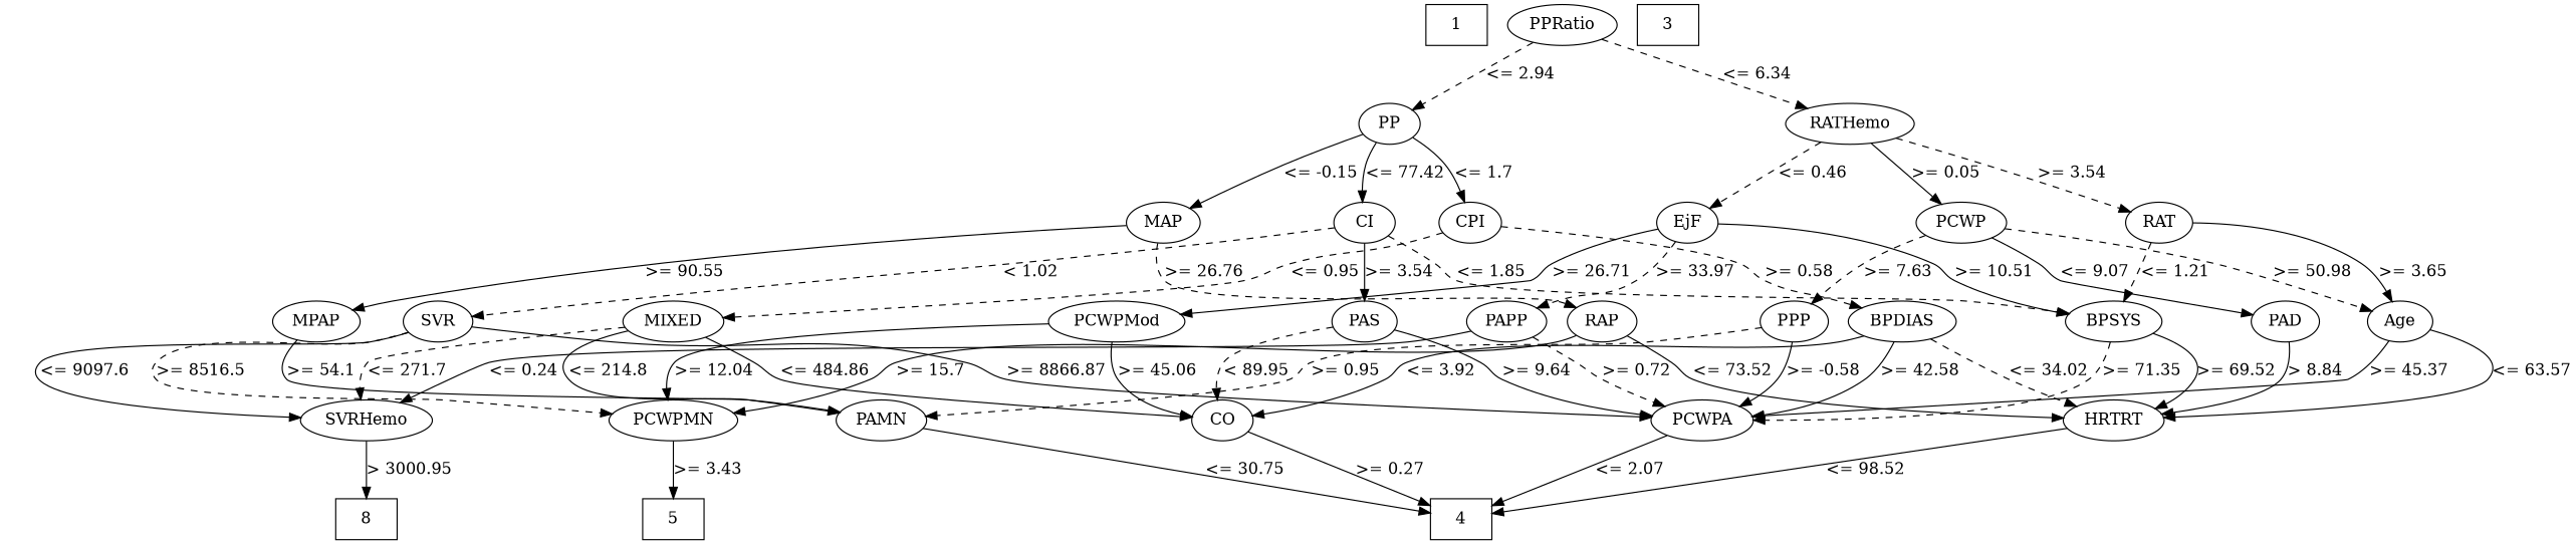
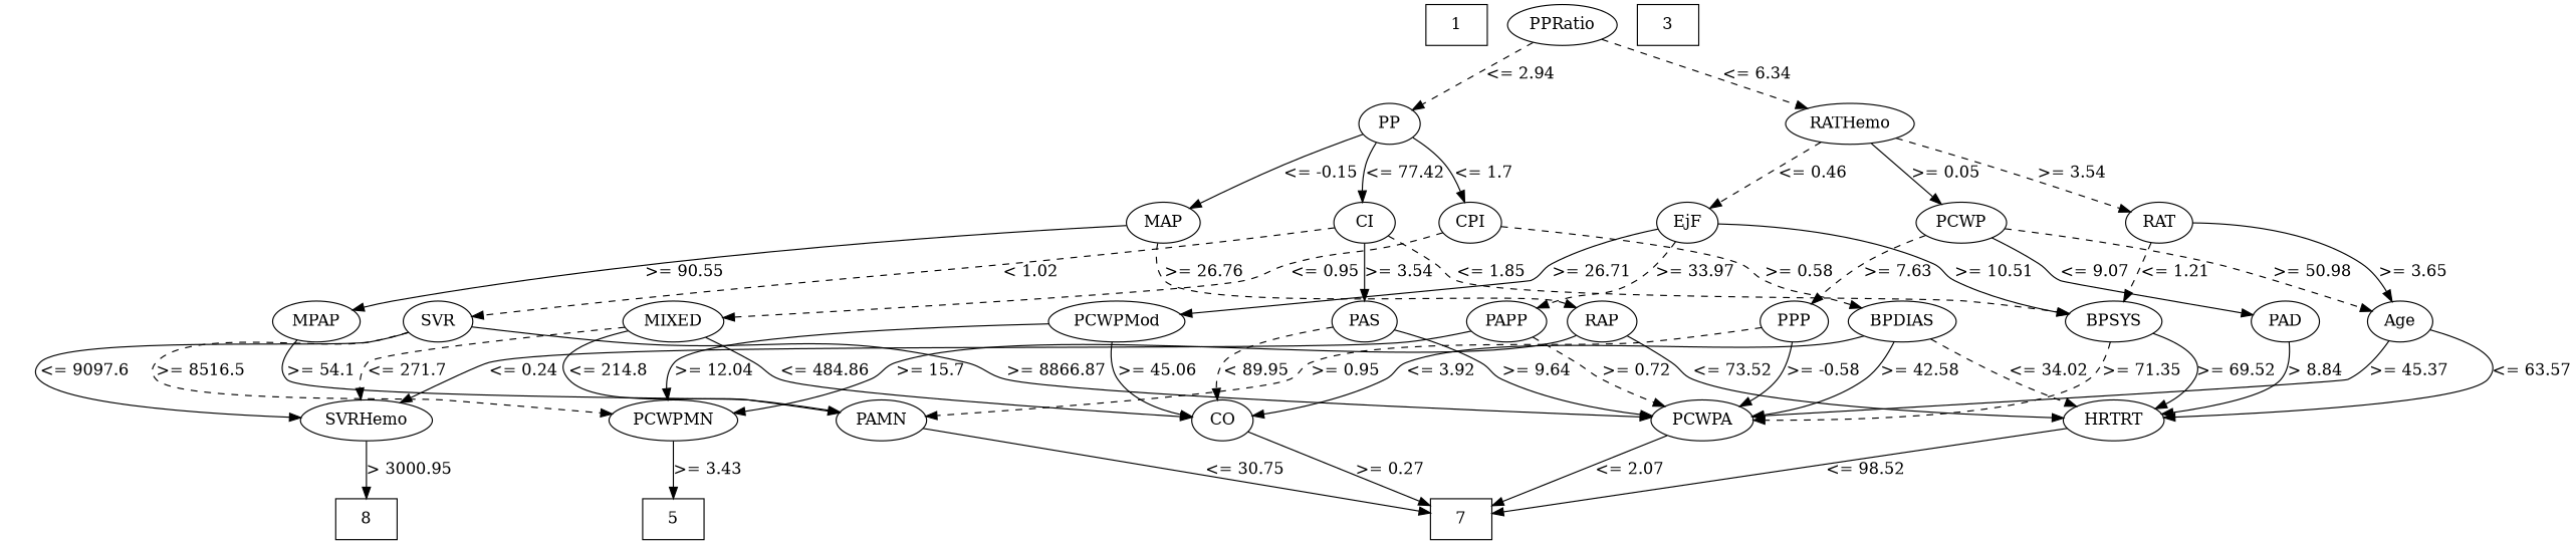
  strict digraph {
    edge [op=">=" param=0.95 style=solid]
    1 [height=0.5 shape=box width=0.75]
    n2 [height=0.5 label=8 shape=box width=0.75]
    3 [height=0.5 shape=box width=0.75]
-   4 [height=0.5 shape=box width=0.75]
+   4 [height=0.5 shape=box width=0.75 label=7]
    5 [height=0.5 shape=box width=0.75]
    RAP [height=0.5 width=0.77778]
    PCWPMN [height=0.5 width=1.3902]
    HRTRT [height=0.5 width=1.1013]
    PAS [height=0.5 width=0.75]
    PCWPA [height=0.5 width=1.1555]
    CO [height=0.5 width=0.75]
    PAD [height=0.5 width=0.79437]
    SVRHemo [height=0.5 width=1.3902]
    PAMN [height=0.5 width=1.0139]
    PCWP [height=0.5 width=0.97491]
    PPP [height=0.5 width=0.75]
    Age [height=0.5 width=0.75]
    PCWPMod [height=0.5 width=1.4444]
    CI [height=0.5 width=0.75]
    BPSYS [height=0.5 width=1.0471]
    SVR [height=0.5 width=0.77778]
    MIXED [height=0.5 width=1.125]
    BPDIAS [height=0.5 width=1.1735]
    RATHemo [height=0.5 width=1.375]
    RAT [height=0.5 width=0.76389]
    EjF [height=0.5 width=0.75]
    PAPP [height=0.5 width=0.88889]
    MAP [height=0.5 width=0.84854]
    MPAP [height=0.5 width=0.97491]
    CPI [height=0.5 width=0.75]
    PP [height=0.5 width=0.75]
    PPRatio [height=0.5 width=1.1013]
    RAP -> PCWPMN [label=">= 15.7" param=15.7]
    RAP -> HRTRT [label="<= 73.52" op="<=" param=73.52]
    PCWPMN -> 5 [label=">= 3.43" param=3.43]
    HRTRT -> 4 [label="<= 98.52" op="<=" param=98.52]
    PAS -> PCWPA [label=">= 9.64" param=9.64]
    PAS -> CO [label="< 89.95" op="<" param=89.95 style=dashed]
    PCWPA -> 4 [label="<= 2.07" op="<=" param=2.07]
    CO -> 4 [label=">= 0.27" param=0.27]
    PAD -> HRTRT [label="> 8.84" op=">" param=8.84]
    SVRHemo -> n2 [label="> 3000.95" op=">" param=3000.95]
    PAMN -> 4 [label="<= 30.75" op="<=" param=30.75]
    PCWP -> PAD [label="<= 9.07" op="<=" param=9.07]
    PCWP -> PPP [label=">= 7.63" param=7.63 style=dashed]
    PCWP -> Age [label=">= 50.98" param=50.98 style=dashed]
    PPP -> PCWPA [label=">= -0.58" param=-0.58]
    PPP -> PAMN [label=">= 0.95" style=dashed]
    Age -> HRTRT [label="<= 63.57" op="<=" param=63.57]
    Age -> PCWPA [label=">= 45.37" param=45.37]
    PCWPMod -> PCWPMN [label=">= 12.04" param=12.04]
    PCWPMod -> CO [label=">= 45.06" param=45.06]
    CI -> PAS [label=">= 3.54" param=3.54]
    CI -> BPSYS [label="<= 1.85" op="<=" param=1.85 style=dashed]
    CI -> SVR [label="< 1.02" op="<" param=1.02 style=dashed]
    BPSYS -> HRTRT [label=">= 69.52" param=69.52]
    BPSYS -> PCWPA [label=">= 71.35" param=71.35 style=dashed]
    SVR -> PCWPMN [label=">= 8516.5" param=8516.5 style=dashed]
    SVR -> PCWPA [label=">= 8866.87" param=8866.87]
    SVR -> SVRHemo [label="<= 9097.6" op="<=" param=9097.6]
    MIXED -> CO [label="<= 484.86" op="<=" param=484.86]
    MIXED -> SVRHemo [label="<= 271.7" op="<=" param=271.7 style=dashed]
    MIXED -> PAMN [label="<= 214.8" op="<=" param=214.8]
    BPDIAS -> HRTRT [label="<= 34.02" op="<=" param=34.02 style=dashed]
    BPDIAS -> PCWPA [label=">= 42.58" param=42.58]
    BPDIAS -> CO [label="<= 3.92" op="<=" param=3.92]
    RATHemo -> PCWP [label=">= 0.05" param=0.05]
    RATHemo -> RAT [label=">= 3.54" param=3.54 style=dashed]
    RATHemo -> EjF [label="<= 0.46" op="<=" param=0.46 style=dashed]
    RAT -> Age [label=">= 3.65" param=3.65]
    RAT -> BPSYS [label="<= 1.21" op="<=" param=1.21 style=dashed]
    EjF -> PCWPMod [label=">= 26.71" param=26.71]
    EjF -> BPSYS [label=">= 10.51" param=10.51]
    EjF -> PAPP [label=">= 33.97" param=33.97 style=dashed]
    PAPP -> PCWPA [label=">= 0.72" param=0.72 style=dashed]
    PAPP -> SVRHemo [label="<= 0.24" op="<=" param=0.24]
    MAP -> RAP [label=">= 26.76" param=26.76 style=dashed]
    MAP -> MPAP [label=">= 90.55" param=90.55]
    MPAP -> PAMN [label=">= 54.1" param=54.1]
    CPI -> MIXED [label="<= 0.95" op="<=" style=dashed]
    CPI -> BPDIAS [label=">= 0.58" param=0.58 style=dashed]
    PP -> CI [label="<= 77.42" op="<=" param=77.42]
    PP -> MAP [label="<= -0.15" op="<=" param=-0.15]
    PP -> CPI [label="<= 1.7" op="<=" param=1.7]
    PPRatio -> RATHemo [label="<= 6.34" op="<=" param=6.34 style=dashed]
    PPRatio -> PP [label="<= 2.94" op="<=" param=2.94 style=dashed]
  }
